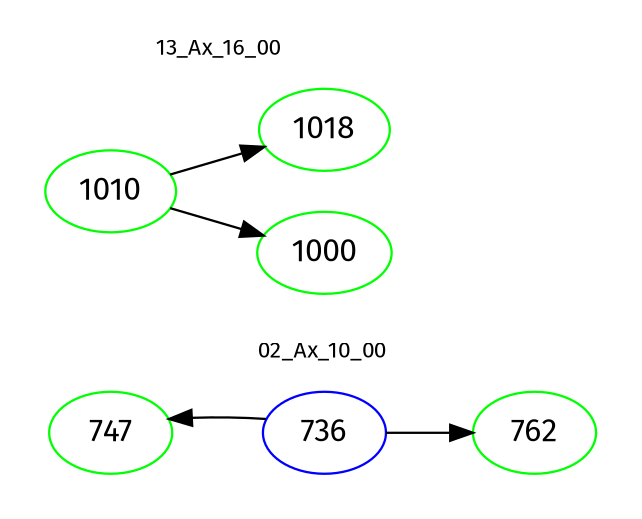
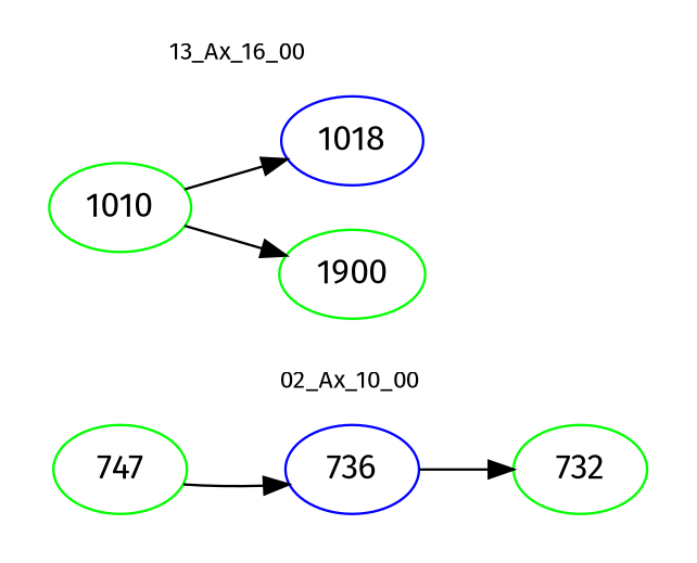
  digraph {
    fontname="Fira Sans"
    rankdir=LR
    node [color=green fontname="Fira Sans"]
    edge [color=black fontname="Fira Sans"]
    n1 [label=747]
-   n2 [label=762]
+   n2 [label=732]
    n3 [color=blue label=736]
    n4 [label=1010]
-   n5 [label=1000]
-   n6 [label=1018]
+   n5 [label=1900]
+   n6 [color=blue label=1018]
    subgraph cluster_1 {
      color=white
      fontsize=10
      label="02_Ax_10_00"
      n1
      n2
      n3
    }
    subgraph cluster_2 {
      color=white
      fontsize=10
      label="13_Ax_16_00"
      n4
      n5
      n6
    }
-   n3 -> n1
+   n1 -> n3
    n3 -> n2
    n4 -> n5
    n4 -> n6
  }
